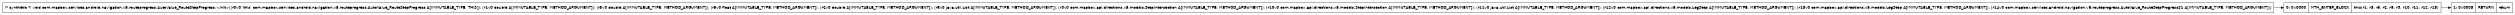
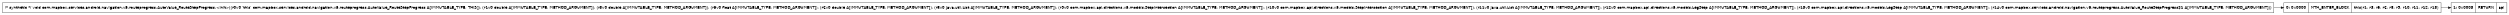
  digraph {
    rankdir=LR
    fontname="DejaVu Sans"
    node [shape=record fontname="DejaVu Sans"]
    edge [fontname="DejaVu Sans"]
    n1 [label="{0\:\ 0x0000|MTH_ENTER_BLOCK\l|this(r1, r3, r5, r6, r8, r9, r10, r11, r12, r13)\l}"]
-   n2 [label="{1\:\ 0x0003|RETURN\l|return\l}"]
+   n2 [label="{1\:\ 0x0003|RETURN\l|api\l}"]
    n3 [label="{\/* synthetic *\/ void com.mapbox.services.android.navigation.v5.routeprogress.AutoValue_RouteStepProgress.\<init\>((r0v0 'this' com.mapbox.services.android.navigation.v5.routeprogress.AutoValue_RouteStepProgress A[IMMUTABLE_TYPE, THIS]), (r1v0 double A[IMMUTABLE_TYPE, METHOD_ARGUMENT]), (r3v0 double A[IMMUTABLE_TYPE, METHOD_ARGUMENT]), (r5v0 float A[IMMUTABLE_TYPE, METHOD_ARGUMENT]), (r6v0 double A[IMMUTABLE_TYPE, METHOD_ARGUMENT]), (r8v0 java.util.List A[IMMUTABLE_TYPE, METHOD_ARGUMENT]), (r9v0 com.mapbox.api.directions.v5.models.StepIntersection A[IMMUTABLE_TYPE, METHOD_ARGUMENT]), (r10v0 com.mapbox.api.directions.v5.models.StepIntersection A[IMMUTABLE_TYPE, METHOD_ARGUMENT]), (r11v0 java.util.List A[IMMUTABLE_TYPE, METHOD_ARGUMENT]), (r12v0 com.mapbox.api.directions.v5.models.LegStep A[IMMUTABLE_TYPE, METHOD_ARGUMENT]), (r13v0 com.mapbox.api.directions.v5.models.LegStep A[IMMUTABLE_TYPE, METHOD_ARGUMENT]), (r14v0 com.mapbox.services.android.navigation.v5.routeprogress.AutoValue_RouteStepProgress$1 A[IMMUTABLE_TYPE, METHOD_ARGUMENT])) }"]
    n1 -> n2
    n3 -> n1
  }
